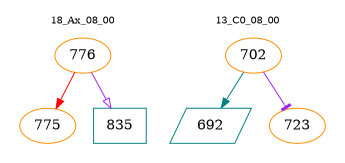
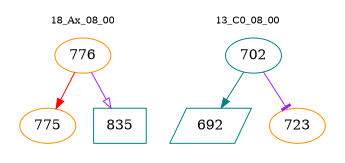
  digraph {
    node [color=darkorange shape=ellipse]
    edge [arrowhead=normal color=purple]
    n1 [label=776]
    n2 [label=775]
    n3 [color=teal label=835 shape=box]
-   n4 [label=702]
+   n4 [color=teal label=702]
    n5 [color=teal label=692 shape=parallelogram]
    n6 [label=723]
    subgraph cluster_1 {
      color=white
      fontsize=10
      label="18_Ax_08_00"
      n1
      n2
      n3
    }
    subgraph cluster_2 {
      color=white
      fontsize=10
      label="13_C0_08_00"
      n4
      n5
      n6
    }
    n1 -> n2 [color=red]
    n1 -> n3 [arrowhead=onormal]
    n4 -> n5 [color=teal]
    n4 -> n6 [arrowhead=tee]
  }
